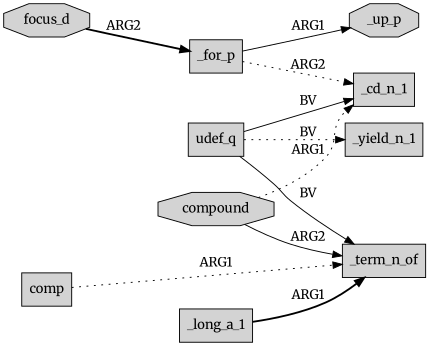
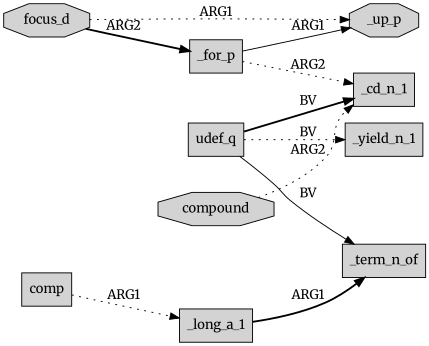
  digraph {
    fontname=Merriweather
    rankdir=LR
    node [fontname=Merriweather shape=box style=filled]
    edge [fontname=Merriweather style=dotted]
    compound [shape=octagon]
    _cd_n_1
    _term_n_of
    focus_d [shape=octagon]
    _up_p [shape=octagon]
    _for_p
    udef_q
    _yield_n_1
    _long_a_1
    comp
-   compound -> _cd_n_1 [label=ARG1]
-   compound -> _term_n_of [label=ARG2 style=solid]
+   compound -> _cd_n_1 [label=ARG2]
+   focus_d -> _up_p [label=ARG1]
    focus_d -> _for_p [label=ARG2 style=bold]
    _for_p -> _cd_n_1 [label=ARG2]
    _for_p -> _up_p [label=ARG1 style=solid]
-   udef_q -> _cd_n_1 [label=BV style=solid]
+   udef_q -> _cd_n_1 [label=BV style=bold]
    udef_q -> _term_n_of [label=BV style=solid]
    udef_q -> _yield_n_1 [label=BV]
    _long_a_1 -> _term_n_of [label=ARG1 style=bold]
-   comp -> _term_n_of [label=ARG1]
+   comp -> _long_a_1 [label=ARG1]
  }
